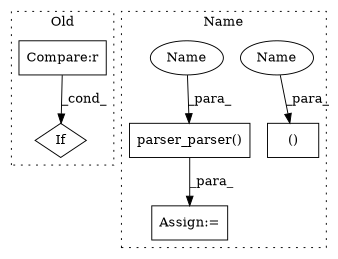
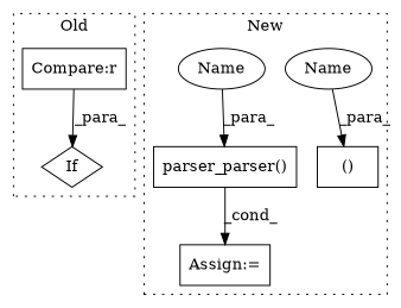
  digraph {
    node [a=87 l=11 s=4174 shape=box]
    n1 [a=96 l=3 label=If s=4441 shape=diamond]
    n2 [a=40 l=18 label="Compare:r" s=4444]
    n3 [a=75 l="19,1" label="parser_parser()" s="4189,4231"]
    n4 [a=68 l=15 label="Assign:="]
    n5 [a=54 l=12 label="()"]
    n6 [label=Name s=4163 shape=ellipse]
    n7 [label=Name s=4208 shape=ellipse]
    subgraph cluster_1 {
      label=Old
      style=dotted
      n1
      n2
    }
    subgraph cluster_2 {
-     label=Name
+     label=New
      style=dotted
      n3
      n4
      n5
      n6
      n7
    }
-   n2 -> n1 [label=_cond_]
-   n3 -> n4 [label=_para_]
+   n2 -> n1 [label=_para_]
+   n3 -> n4 [label=_cond_]
    n6 -> n5 [label=_para_]
    n7 -> n3 [label=_para_]
  }
